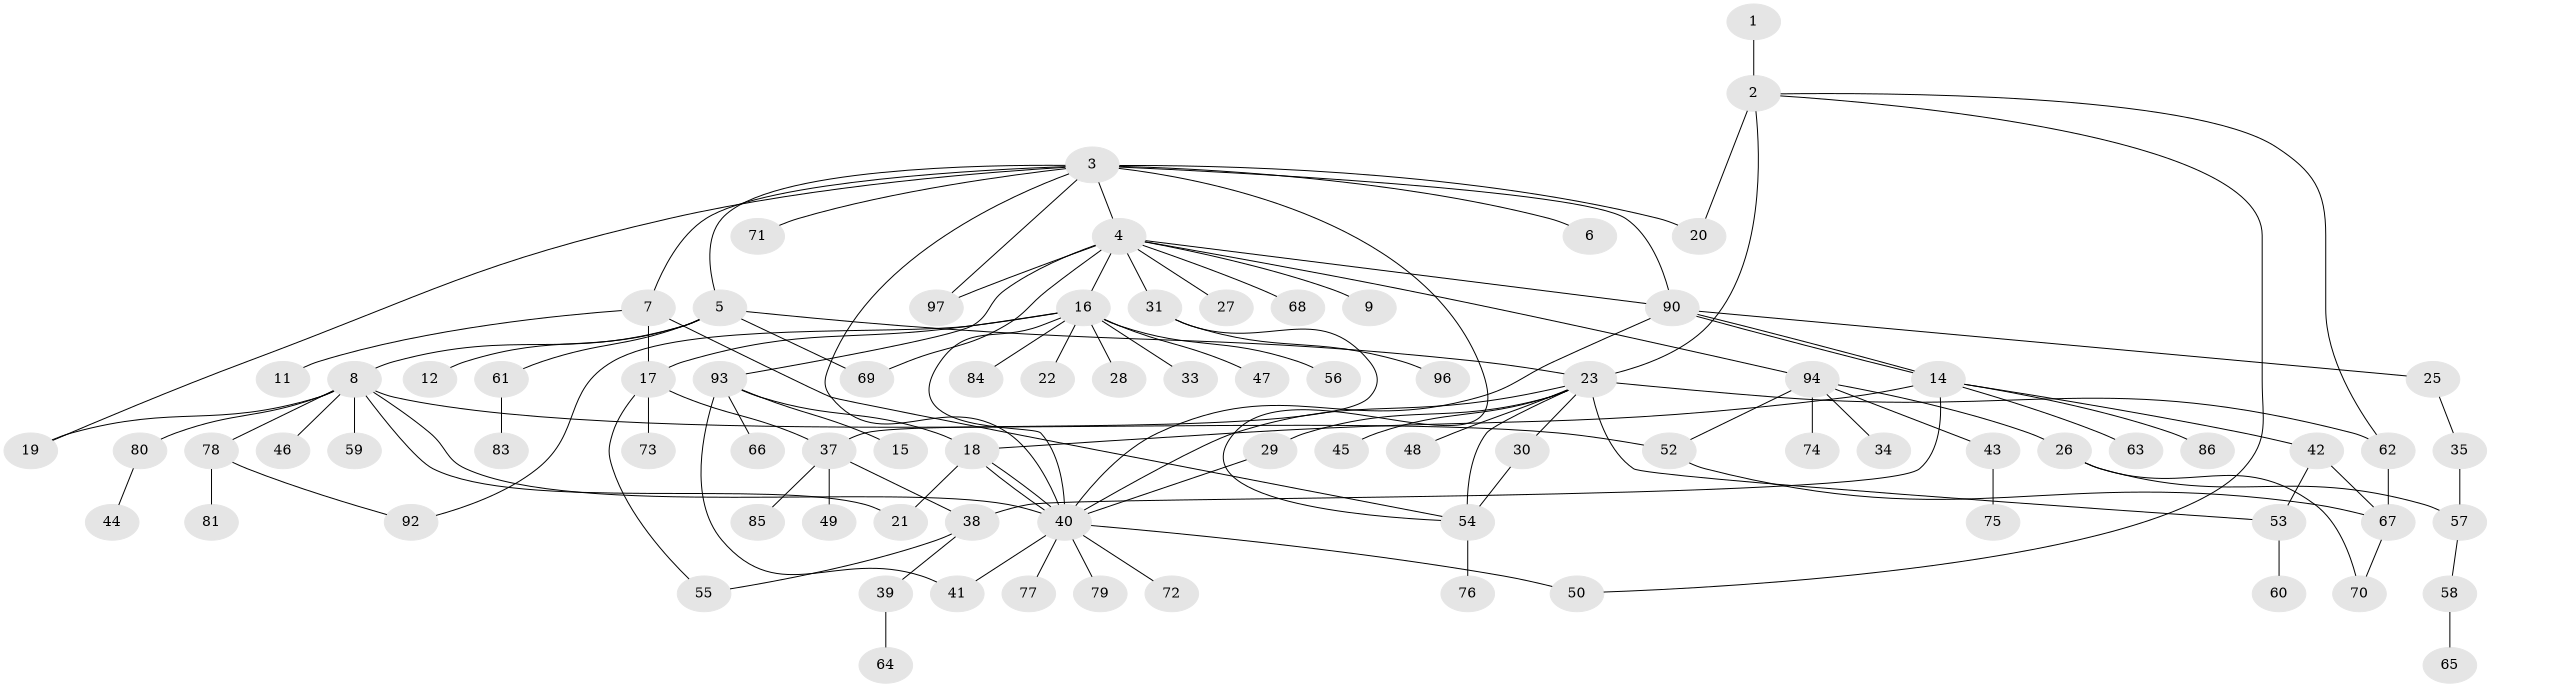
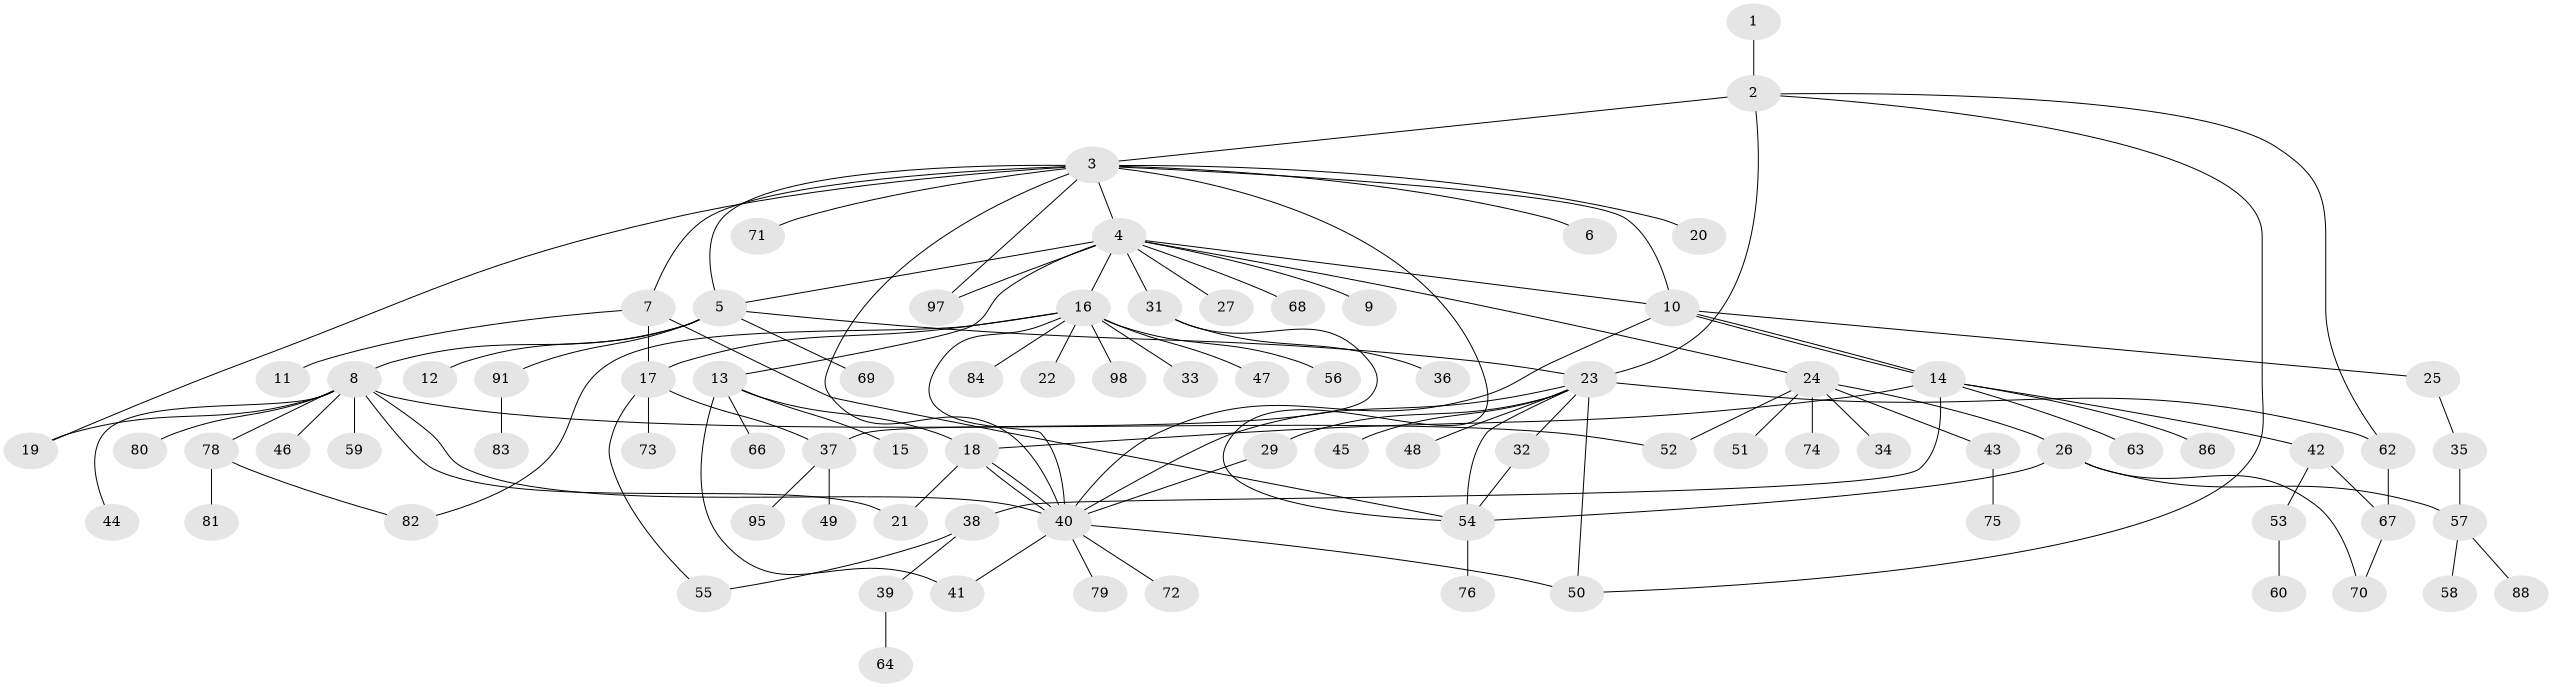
  graph {
    node [color=gray90 style=filled]
    1
    2
    3
    23
    50
    62
    4
    5
    6
    7
-   10 [label=90]
+   10
    20
    40
    54
    71
    n16 [label=97]
    19
    29
-   32 [label=30]
+   32
    45
    48
    53
    67
    9
-   13 [label=93]
+   13
    16
-   24 [label=94]
+   24
    27
    31
    68
    8
    12
-   61
+   61 [label=91]
    69
    11
    17
    21
    44
    46
    52
    59
    78
    80
    14
    25
    41
    72
-   77
    79
    76
    15
    18
    66
    22
-   28
+   28 [label=98]
    33
    47
    56
-   82 [label=92]
+   82
    84
    26
    34
    43
+   51
    74
    37
-   36 [label=96]
+   36
    83
    55
    73
    81
    38
    42
    63
    86
    35
    39
    49
-   85
+   85 [label=95]
    60
    57
    70
    75
    58
+   88
    64
-   65
    1 -- 2
-   2 -- 20
+   2 -- 3
    2 -- 23
    2 -- 50
    2 -- 62
    3 -- 4
    3 -- 5
    3 -- 6
    3 -- 7
    3 -- 10
    3 -- 20
    3 -- 40
    3 -- 54
    3 -- 71
    3 -- n16
    3 -- 19
    23 -- 62
    23 -- 40
    23 -- 54
    23 -- 29
    23 -- 32
    23 -- 45
    23 -- 48
-   23 -- 53
+   23 -- 50
    62 -- 67
-   4 -- 69
+   4 -- 5
    4 -- 10
    4 -- n16
    4 -- 9
    4 -- 13
    4 -- 16
    4 -- 24
    4 -- 27
    4 -- 31
    4 -- 68
    5 -- 23
    5 -- 8
    5 -- 12
    5 -- 61
    5 -- 69
    7 -- 54
    7 -- 11
    7 -- 17
    10 -- 40
    10 -- 14
    10 -- 14
    10 -- 25
    40 -- 50
    40 -- 41
    40 -- 72
-   40 -- 77
    40 -- 79
    54 -- 76
    29 -- 40
    32 -- 54
    53 -- 60
    67 -- 70
    13 -- 41
    13 -- 15
    13 -- 18
    13 -- 66
    16 -- 40
    16 -- 17
    16 -- 22
    16 -- 28
    16 -- 33
    16 -- 47
    16 -- 56
    16 -- 82
    16 -- 84
    24 -- 52
    24 -- 26
    24 -- 34
    24 -- 43
+   24 -- 51
    24 -- 74
    31 -- 37
    31 -- 36
    8 -- 40
    8 -- 19
    8 -- 21
-   80 -- 44
+   8 -- 44
    8 -- 46
    8 -- 52
    8 -- 59
    8 -- 78
    8 -- 80
    61 -- 83
    17 -- 37
    17 -- 55
    17 -- 73
-   52 -- 67
    78 -- 82
    78 -- 81
    14 -- 18
    14 -- 38
    14 -- 42
    14 -- 63
    14 -- 86
    25 -- 35
    18 -- 40
    18 -- 40
    18 -- 21
+   26 -- 54
    26 -- 57
    26 -- 70
    43 -- 75
-   37 -- 38
    37 -- 49
    37 -- 85
    38 -- 55
    38 -- 39
    42 -- 53
    42 -- 67
    35 -- 57
    39 -- 64
    57 -- 58
-   58 -- 65
+   57 -- 88
  }
